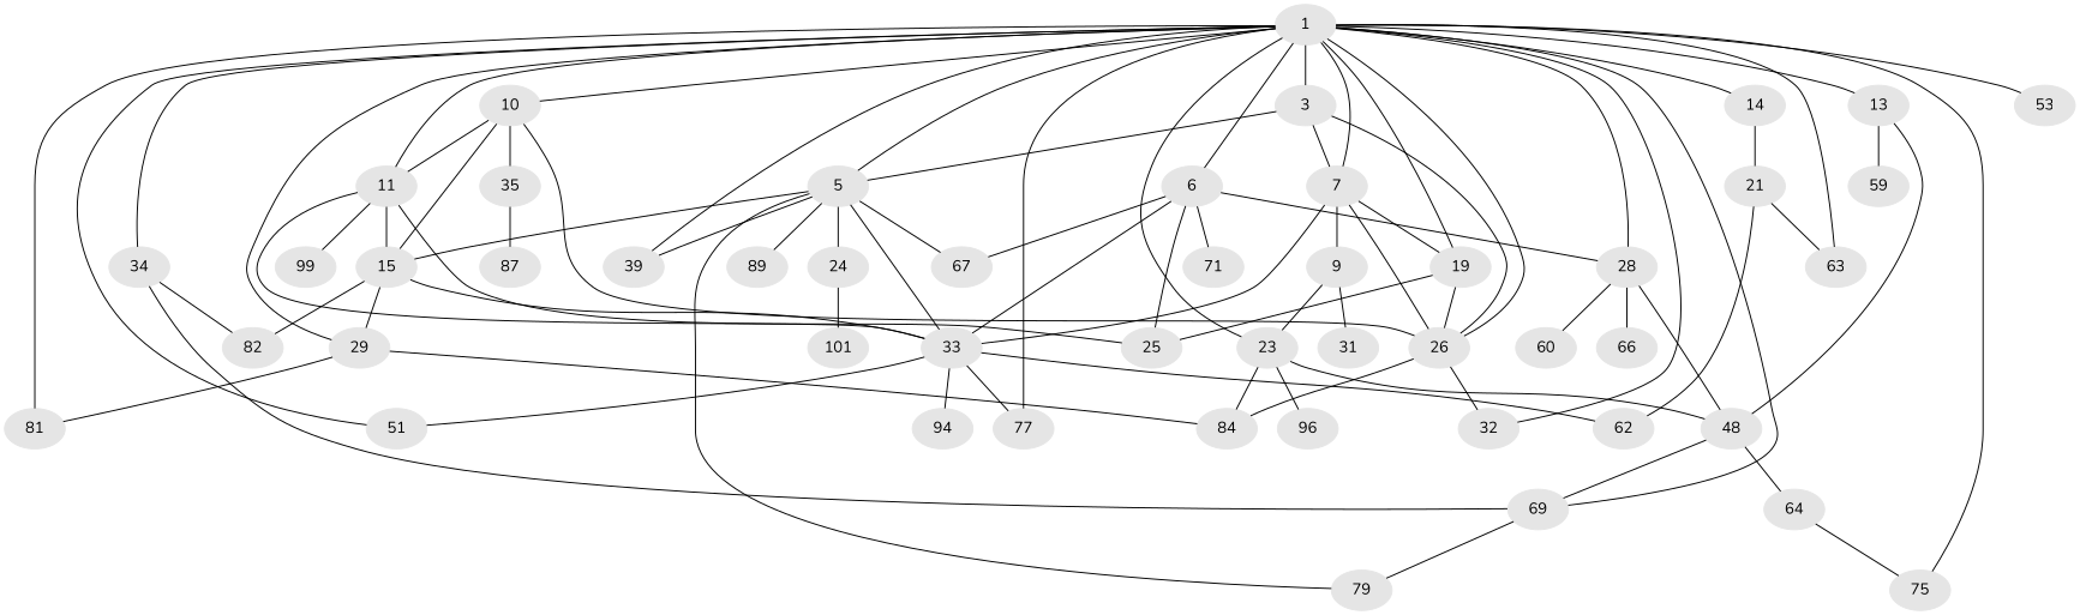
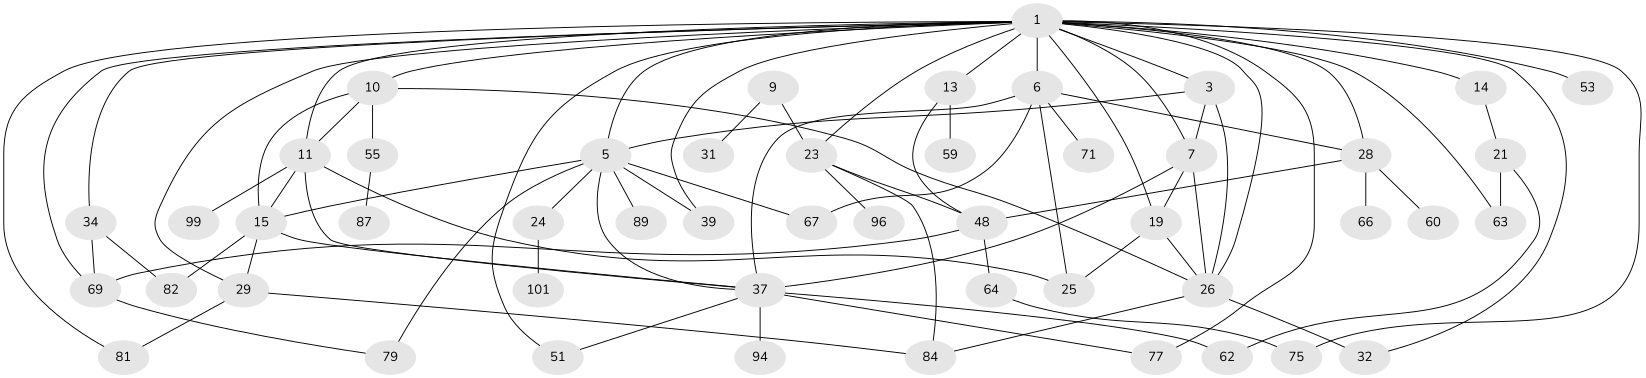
  graph {
    fontname=Nunito
    node [color=gray90 fontname=Nunito style=filled]
    edge [fontname=Nunito]
    1 [super="+2+4"]
    3 [super="+18"]
    5 [super="+12"]
    6 [super="+35+73+49"]
    7 [super="+30+43"]
    10 [super="+44+68"]
    11 [super="+61+65"]
    13 [super="+16"]
    14
    19 [super="+20"]
    23 [super="+86"]
    26 [super="+38+90"]
    28 [super="+47"]
    29 [super="+41"]
    32
    34
    39
    51
    53
    63 [super="+88"]
    69 [super="+83"]
    77
    81
    75
    15 [super="+93+74"]
    24 [super="+52"]
-   33 [super="+37"]
+   33 [super="+37" label=37]
    67
    79
    89
    25 [super="+27"]
    71
    9 [super="+91"]
-   55 [label=35]
+   55
    99
    48 [super="+78"]
    59
    21 [super="+98"]
    84
    96
    60
    66
    82
    64
    101
    62
    94
    31
    87
    1 -- 3
    1 -- 5
    1 -- 6
    1 -- 7
    1 -- 10
    1 -- 11
    1 -- 13
    1 -- 14
    1 -- 19
    1 -- 23
    1 -- 26
    1 -- 28
    1 -- 29
    1 -- 32
    1 -- 34
    1 -- 39
    1 -- 51
    1 -- 53
    1 -- 63
    1 -- 69
    1 -- 77
    1 -- 81
    1 -- 75
    3 -- 5
    3 -- 7 [weight=2]
    3 -- 26
    5 -- 39
    5 -- 15
    5 -- 24
    5 -- 33
    5 -- 67
    5 -- 79
    5 -- 89
    6 -- 28
    6 -- 33
    6 -- 67
    6 -- 25
    6 -- 71
    7 -- 19
    7 -- 26 [weight=2]
    7 -- 33 [weight=2]
-   7 -- 9
    10 -- 11
    10 -- 26
    10 -- 15
    10 -- 55
    11 -- 15
    11 -- 33
    11 -- 25
    11 -- 99
    13 -- 48
    13 -- 59
    14 -- 21
    19 -- 26
    19 -- 25
    23 -- 48
    23 -- 84
    23 -- 96
    26 -- 32
    26 -- 84
    28 -- 48
    28 -- 60
    28 -- 66
    29 -- 81
    29 -- 84
    34 -- 69
    34 -- 82
    69 -- 79
    15 -- 29
    15 -- 33
    15 -- 82
    24 -- 101
    33 -- 51
    33 -- 77
    33 -- 62
    33 -- 94
    9 -- 23
    9 -- 31
    55 -- 87
    48 -- 69
    48 -- 64
    21 -- 63
    21 -- 62
    64 -- 75
  }
